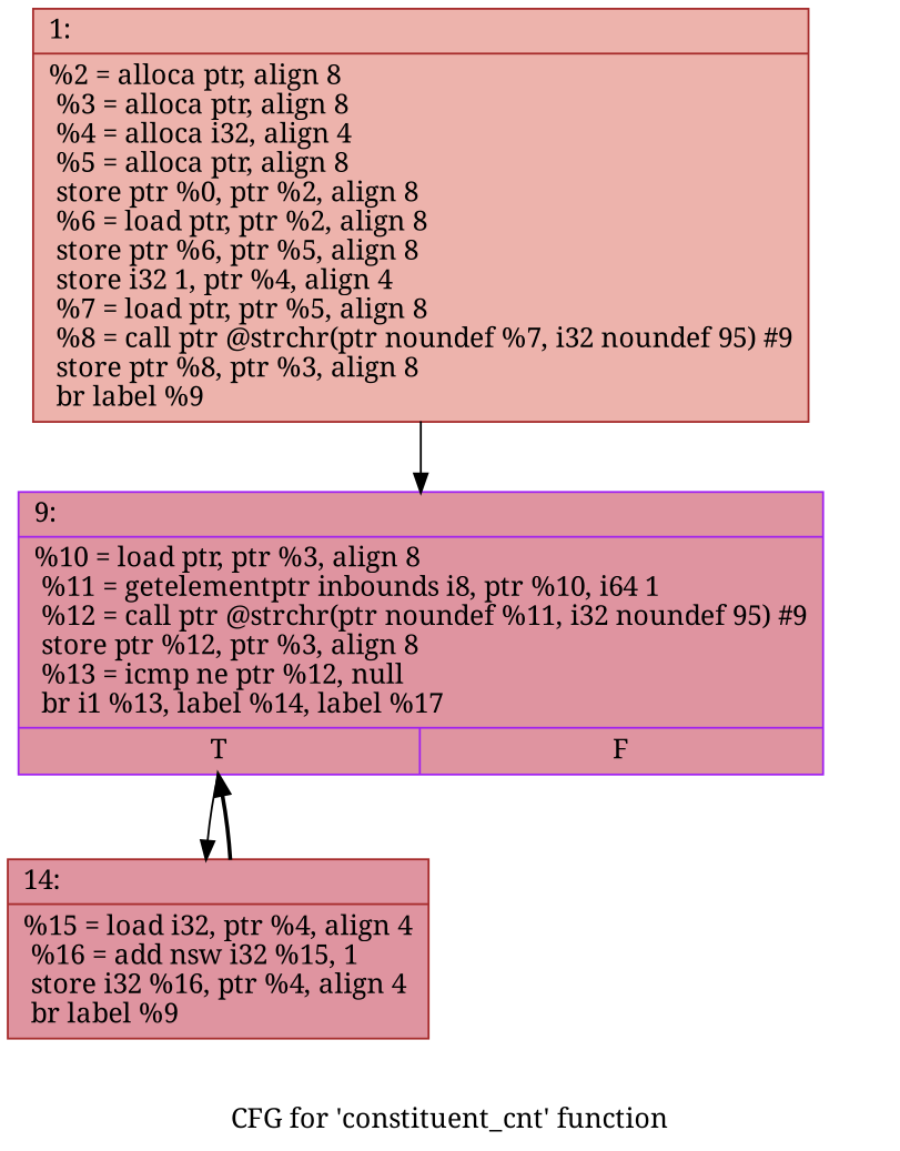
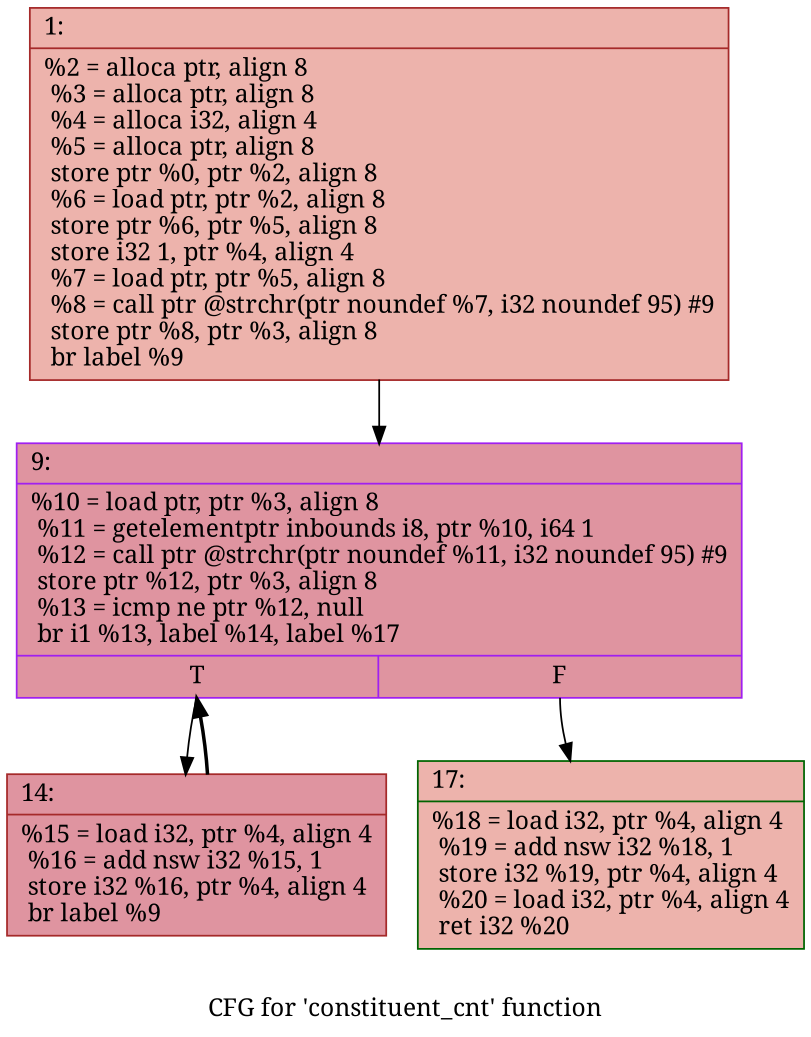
  digraph {
    label="CFG for 'constituent_cnt' function"
    fontname="Noto Serif"
    node [color=brown fillcolor="#d6524470" fontname="Noto Serif" shape=record style=filled]
    edge [style=solid fontname="Noto Serif"]
    n1 [label="{1:\l|  %2 = alloca ptr, align 8\l  %3 = alloca ptr, align 8\l  %4 = alloca i32, align 4\l  %5 = alloca ptr, align 8\l  store ptr %0, ptr %2, align 8\l  %6 = load ptr, ptr %2, align 8\l  store ptr %6, ptr %5, align 8\l  store i32 1, ptr %4, align 4\l  %7 = load ptr, ptr %5, align 8\l  %8 = call ptr @strchr(ptr noundef %7, i32 noundef 95) #9\l  store ptr %8, ptr %3, align 8\l  br label %9\l}"]
    n2 [color=purple fillcolor="#b70d2870" label="{9:\l|  %10 = load ptr, ptr %3, align 8\l  %11 = getelementptr inbounds i8, ptr %10, i64 1\l  %12 = call ptr @strchr(ptr noundef %11, i32 noundef 95) #9\l  store ptr %12, ptr %3, align 8\l  %13 = icmp ne ptr %12, null\l  br i1 %13, label %14, label %17\l|{<s0>T|<s1>F}}"]
    n3 [fillcolor="#b70d2870" label="{14:\l|  %15 = load i32, ptr %4, align 4\l  %16 = add nsw i32 %15, 1\l  store i32 %16, ptr %4, align 4\l  br label %9\l}"]
+   n4 [color=darkgreen label="{17:\l|  %18 = load i32, ptr %4, align 4\l  %19 = add nsw i32 %18, 1\l  store i32 %19, ptr %4, align 4\l  %20 = load i32, ptr %4, align 4\l  ret i32 %20\l}"]
    n1 -> n2
    n2 -> n3 [tailport=s0]
+   n2 -> n4 [tailport=s1]
    n3 -> n2 [style=bold]
  }
